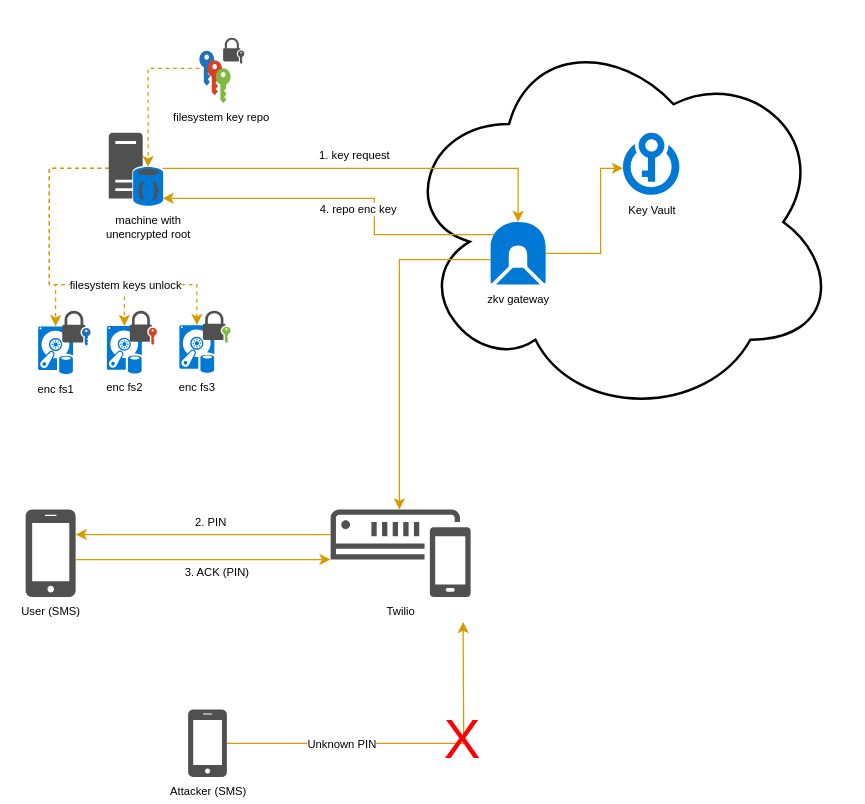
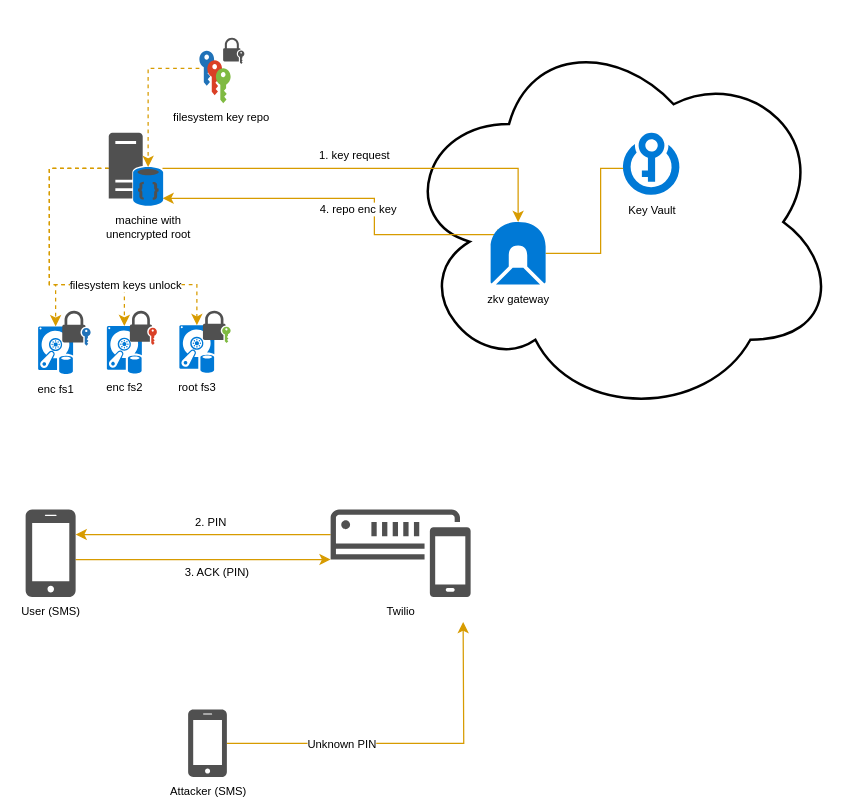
  <mxCell id="0" />
  <mxCell id="1" parent="0" />
  <mxCell id="2" value="" style="ellipse;shape=cloud;strokeWidth=2;fontSize=14;whiteSpace=wrap;html=1;align=center;fillColor=#FFFFFF;" vertex="1" parent="1"><mxGeometry x="319" y="20" width="351" height="314" as="geometry" /></mxCell>
  <mxCell id="3" value="" style="group" vertex="1" connectable="0" parent="1"><mxGeometry x="30" y="248" width="40" height="50" as="geometry" /></mxCell>
  <mxCell id="4" value="enc fs1" style="shadow=0;dashed=0;html=1;strokeColor=none;fillColor=#0079D6;labelPosition=center;verticalLabelPosition=bottom;verticalAlign=top;align=center;shape=mxgraph.azure.vhd_data_disk;fontSize=9;" vertex="1" parent="3"><mxGeometry y="12.509" width="28" height="38" as="geometry" /></mxCell>
  <mxCell id="5" value="" style="shadow=0;dashed=0;html=1;strokeColor=none;fillColor=#505050;labelPosition=center;verticalLabelPosition=bottom;verticalAlign=top;outlineConnect=0;align=center;shape=mxgraph.office.security.lock_with_key_security_blue;fontSize=9;" vertex="1" parent="3"><mxGeometry x="19.31" width="22.69" height="27.906" as="geometry" /></mxCell>
  <mxCell id="6" value="Key Vault" style="shadow=0;dashed=0;html=1;strokeColor=none;labelPosition=center;verticalLabelPosition=bottom;verticalAlign=top;align=center;shape=mxgraph.mscae.cloud.key_vault;fillColor=#0079D6;fontSize=9;" vertex="1" parent="1"><mxGeometry x="496" y="105.5" width="49" height="50" as="geometry" /></mxCell>
- <mxCell id="7" style="edgeStyle=orthogonalEdgeStyle;rounded=0;html=1;jettySize=auto;orthogonalLoop=1;fontSize=9;strokeColor=#d79b00;fillColor=#ffe6cc;" edge="1" parent="1" source="10" target="13"><mxGeometry relative="1" as="geometry"><Array as="points"><mxPoint x="319" y="207" /></Array></mxGeometry></mxCell>
  <mxCell id="8" value="4. repo enc key" style="edgeStyle=orthogonalEdgeStyle;rounded=0;html=1;exitX=0.13;exitY=0.12;exitPerimeter=0;jettySize=auto;orthogonalLoop=1;fontSize=9;fontColor=#000000;strokeColor=#d79b00;fillColor=#ffe6cc;" edge="1" parent="1" source="10" target="39"><mxGeometry x="-0.035" y="9" relative="1" as="geometry"><mxPoint x="179" y="147" as="targetPoint" /><Array as="points"><mxPoint x="299" y="187" /><mxPoint x="299" y="158" /></Array><mxPoint as="offset" /></mxGeometry></mxCell>
- <mxCell id="9" style="edgeStyle=orthogonalEdgeStyle;rounded=0;orthogonalLoop=1;jettySize=auto;html=1;entryX=0.04;entryY=0.57;entryDx=0;entryDy=0;entryPerimeter=0;fillColor=#ffe6cc;strokeColor=#d79b00;" edge="1" parent="1" source="10" target="6"><mxGeometry relative="1" as="geometry"><Array as="points"><mxPoint x="480" y="202" /><mxPoint x="480" y="134" /></Array></mxGeometry></mxCell>
+ <mxCell id="9" style="edgeStyle=orthogonalEdgeStyle;rounded=0;orthogonalLoop=1;jettySize=auto;html=1;entryX=0.04;entryY=0.57;entryDx=0;entryDy=0;entryPerimeter=0;fillColor=#ffe6cc;strokeColor=#d79b00;endArrow=none;" edge="1" parent="1" source="10" target="6"><mxGeometry relative="1" as="geometry"><Array as="points"><mxPoint x="480" y="202" /><mxPoint x="480" y="134" /></Array></mxGeometry></mxCell>
  <mxCell id="10" value="zkv gateway" style="shadow=0;dashed=0;html=1;strokeColor=none;labelPosition=center;verticalLabelPosition=bottom;verticalAlign=top;align=center;shape=mxgraph.mscae.cloud.gateway;fillColor=#0079D6;fontSize=9;" vertex="1" parent="1"><mxGeometry x="392" y="177" width="44" height="50" as="geometry" /></mxCell>
  <mxCell id="11" style="edgeStyle=orthogonalEdgeStyle;rounded=0;html=1;jettySize=auto;orthogonalLoop=1;fontSize=9;strokeColor=#d79b00;fillColor=#ffe6cc;" edge="1" parent="1" source="13" target="16"><mxGeometry relative="1" as="geometry"><Array as="points"><mxPoint x="200" y="427" /><mxPoint x="200" y="427" /></Array></mxGeometry></mxCell>
  <mxCell id="12" value="2. PIN" style="text;html=1;resizable=0;points=[];align=center;verticalAlign=middle;labelBackgroundColor=#ffffff;fontSize=9;" vertex="1" connectable="0" parent="11"><mxGeometry x="-0.091" y="2" relative="1" as="geometry"><mxPoint x="-4" y="-12" as="offset" /></mxGeometry></mxCell>
  <mxCell id="13" value="Twilio" style="shadow=0;dashed=0;html=1;strokeColor=none;fillColor=#505050;labelPosition=center;verticalLabelPosition=bottom;verticalAlign=top;outlineConnect=0;align=center;shape=mxgraph.office.communications.sms_gateway;fontSize=9;" vertex="1" parent="1"><mxGeometry x="264" y="407" width="112" height="70" as="geometry" /></mxCell>
  <mxCell id="14" style="edgeStyle=orthogonalEdgeStyle;rounded=0;html=1;jettySize=auto;orthogonalLoop=1;fontSize=9;strokeColor=#d79b00;fillColor=#ffe6cc;" edge="1" parent="1" source="16" target="13"><mxGeometry relative="1" as="geometry"><Array as="points"><mxPoint x="210" y="447" /><mxPoint x="210" y="447" /></Array></mxGeometry></mxCell>
  <mxCell id="15" value="3. ACK (PIN)" style="text;html=1;resizable=0;points=[];align=center;verticalAlign=middle;labelBackgroundColor=#ffffff;fontSize=9;" vertex="1" connectable="0" parent="14"><mxGeometry x="0.299" y="-32" relative="1" as="geometry"><mxPoint x="-20" y="-22" as="offset" /></mxGeometry></mxCell>
  <mxCell id="16" value="User (SMS)" style="shadow=0;dashed=0;html=1;strokeColor=none;fillColor=#505050;labelPosition=center;verticalLabelPosition=bottom;verticalAlign=top;outlineConnect=0;align=center;shape=mxgraph.office.devices.cell_phone_iphone_proportional;fontSize=9;" vertex="1" parent="1"><mxGeometry x="20" y="407" width="40" height="70" as="geometry" /></mxCell>
  <mxCell id="17" value="" style="group" vertex="1" connectable="0" parent="1"><mxGeometry x="143" y="248" width="40" height="50" as="geometry" /></mxCell>
- <mxCell id="18" value="enc fs3" style="shadow=0;dashed=0;html=1;strokeColor=none;fillColor=#0079D6;labelPosition=center;verticalLabelPosition=bottom;verticalAlign=top;align=center;shape=mxgraph.azure.vhd_data_disk;fontSize=9;" vertex="1" parent="17"><mxGeometry y="11.528" width="28" height="38" as="geometry" /></mxCell>
+ <mxCell id="18" value="root fs3" style="shadow=0;dashed=0;html=1;strokeColor=none;fillColor=#0079D6;labelPosition=center;verticalLabelPosition=bottom;verticalAlign=top;align=center;shape=mxgraph.azure.vhd_data_disk;fontSize=9;" vertex="1" parent="17"><mxGeometry y="11.528" width="28" height="38" as="geometry" /></mxCell>
  <mxCell id="19" value="" style="shadow=0;dashed=0;html=1;strokeColor=none;fillColor=#505050;labelPosition=center;verticalLabelPosition=bottom;verticalAlign=top;outlineConnect=0;align=center;shape=mxgraph.office.security.lock_with_key_security_green;fontSize=9;" vertex="1" parent="17"><mxGeometry x="18.851" width="22.149" height="25.717" as="geometry" /></mxCell>
  <mxCell id="20" value="" style="group" vertex="1" connectable="0" parent="1"><mxGeometry x="85" y="248" width="40" height="50" as="geometry" /></mxCell>
  <mxCell id="21" value="enc fs2" style="shadow=0;dashed=0;html=1;strokeColor=none;fillColor=#0079D6;labelPosition=center;verticalLabelPosition=bottom;verticalAlign=top;align=center;shape=mxgraph.azure.vhd_data_disk;fontSize=9;" vertex="1" parent="20"><mxGeometry y="12.264" width="28" height="38" as="geometry" /></mxCell>
  <mxCell id="22" value="" style="shadow=0;dashed=0;html=1;strokeColor=none;fillColor=#505050;labelPosition=center;verticalLabelPosition=bottom;verticalAlign=top;outlineConnect=0;align=center;shape=mxgraph.office.security.lock_with_key_security_orange;fontSize=9;" vertex="1" parent="20"><mxGeometry x="18.391" width="21.609" height="27.358" as="geometry" /></mxCell>
  <mxCell id="23" style="edgeStyle=orthogonalEdgeStyle;rounded=0;html=1;entryX=0.5;entryY=0;entryPerimeter=0;jettySize=auto;orthogonalLoop=1;fontSize=9;fontColor=#000000;strokeColor=#d79b00;fillColor=#ffe6cc;" edge="1" parent="1" source="39" target="10"><mxGeometry relative="1" as="geometry"><mxPoint x="133.5" y="129" as="sourcePoint" /></mxGeometry></mxCell>
  <mxCell id="24" value="1. key request" style="text;html=1;resizable=0;points=[];align=center;verticalAlign=middle;labelBackgroundColor=#ffffff;fontSize=9;fontColor=#000000;" vertex="1" connectable="0" parent="23"><mxGeometry x="0.01" y="-6" relative="1" as="geometry"><mxPoint x="-12.5" y="-16.5" as="offset" /></mxGeometry></mxCell>
  <mxCell id="25" value="filesystem key repo" style="group;verticalAlign=top;horizontal=1;labelPosition=center;verticalLabelPosition=bottom;align=center;fontSize=9;" vertex="1" connectable="0" parent="1"><mxGeometry x="159" y="40" width="36" height="42" as="geometry" /></mxCell>
  <mxCell id="26" value="" style="shadow=0;dashed=0;html=1;strokeColor=none;labelPosition=center;verticalLabelPosition=bottom;verticalAlign=top;outlineConnect=0;align=center;shape=mxgraph.office.security.key_permissions;fillColor=#2072B8;fontSize=9;fontStyle=4" vertex="1" parent="25"><mxGeometry width="11.792" height="28" as="geometry" /></mxCell>
  <mxCell id="27" value="" style="shadow=0;dashed=0;html=1;strokeColor=none;labelPosition=center;verticalLabelPosition=bottom;verticalAlign=top;outlineConnect=0;align=center;shape=mxgraph.office.security.key_permissions;fillColor=#DA4026;fontSize=9;fontStyle=4" vertex="1" parent="25"><mxGeometry x="6.368" y="7.66" width="11.792" height="28" as="geometry" /></mxCell>
  <mxCell id="28" value="" style="shadow=0;dashed=0;html=1;strokeColor=none;labelPosition=center;verticalLabelPosition=bottom;verticalAlign=top;outlineConnect=0;align=center;shape=mxgraph.office.security.key_permissions;fillColor=#7FBA42;fontSize=9;fontStyle=4" vertex="1" parent="25"><mxGeometry x="13.208" y="14" width="11.792" height="28" as="geometry" /></mxCell>
  <mxCell id="29" value="" style="shadow=0;dashed=0;html=1;strokeColor=none;fillColor=#505050;labelPosition=center;verticalLabelPosition=bottom;verticalAlign=top;outlineConnect=0;align=center;shape=mxgraph.office.security.lock_with_key_security;fontSize=9;fontColor=#000000;" vertex="1" parent="25"><mxGeometry x="19" y="-10.5" width="17" height="21" as="geometry" /></mxCell>
  <mxCell id="30" style="edgeStyle=orthogonalEdgeStyle;rounded=0;html=1;jettySize=auto;orthogonalLoop=1;fontSize=9;strokeColor=#d79b00;fillColor=#ffe6cc;" edge="1" parent="1" source="32"><mxGeometry relative="1" as="geometry"><mxPoint x="370" y="497" as="targetPoint" /></mxGeometry></mxCell>
  <mxCell id="31" value="Unknown PIN" style="text;html=1;resizable=0;points=[];align=center;verticalAlign=middle;labelBackgroundColor=#ffffff;fontSize=9;fontColor=#000000;" vertex="1" connectable="0" parent="30"><mxGeometry x="-0.363" relative="1" as="geometry"><mxPoint as="offset" /></mxGeometry></mxCell>
  <mxCell id="32" value="Attacker (SMS)" style="shadow=0;dashed=0;html=1;strokeColor=none;fillColor=#505050;labelPosition=center;verticalLabelPosition=bottom;verticalAlign=top;outlineConnect=0;align=center;shape=mxgraph.office.devices.cell_phone_iphone_proportional;fontSize=9;" vertex="1" parent="1"><mxGeometry x="150" y="567" width="31" height="54" as="geometry" /></mxCell>
- <mxCell id="33" value="X" style="text;html=1;resizable=0;points=[];autosize=1;align=left;verticalAlign=top;spacingTop=-4;fontSize=44;fontColor=#FF0000;" vertex="1" parent="1"><mxGeometry x="353" y="562" width="40" height="50" as="geometry" /></mxCell>
  <mxCell id="34" style="edgeStyle=orthogonalEdgeStyle;rounded=0;html=1;entryX=0.5;entryY=0;entryPerimeter=0;dashed=1;jettySize=auto;orthogonalLoop=1;fontSize=9;fontColor=#000000;fillColor=#ffe6cc;strokeColor=#d79b00;" edge="1" parent="1" source="26" target="40"><mxGeometry relative="1" as="geometry" /></mxCell>
  <mxCell id="35" style="edgeStyle=orthogonalEdgeStyle;rounded=0;html=1;entryX=0.5;entryY=0;entryPerimeter=0;dashed=1;jettySize=auto;orthogonalLoop=1;fontSize=9;fontColor=#000000;fillColor=#ffe6cc;strokeColor=#d79b00;" edge="1" parent="1" source="39" target="4"><mxGeometry relative="1" as="geometry"><Array as="points"><mxPoint x="39" y="134" /><mxPoint x="39" y="227" /><mxPoint x="44" y="227" /></Array></mxGeometry></mxCell>
  <mxCell id="36" style="edgeStyle=orthogonalEdgeStyle;rounded=0;html=1;entryX=0.5;entryY=0;entryPerimeter=0;dashed=1;jettySize=auto;orthogonalLoop=1;fontSize=9;fontColor=#000000;fillColor=#ffe6cc;strokeColor=#d79b00;" edge="1" parent="1" source="39" target="21"><mxGeometry relative="1" as="geometry"><Array as="points"><mxPoint x="39" y="134" /><mxPoint x="39" y="227" /><mxPoint x="99" y="227" /></Array></mxGeometry></mxCell>
  <mxCell id="37" style="edgeStyle=orthogonalEdgeStyle;rounded=0;html=1;entryX=0.5;entryY=0;entryPerimeter=0;dashed=1;jettySize=auto;orthogonalLoop=1;fontSize=9;fontColor=#000000;fillColor=#ffe6cc;strokeColor=#d79b00;" edge="1" parent="1" source="39" target="18"><mxGeometry relative="1" as="geometry"><Array as="points"><mxPoint x="39" y="134" /><mxPoint x="39" y="227" /><mxPoint x="157" y="227" /></Array></mxGeometry></mxCell>
  <mxCell id="38" value="filesystem keys unlock&lt;br&gt;" style="text;html=1;resizable=0;points=[];align=center;verticalAlign=middle;labelBackgroundColor=#ffffff;fontSize=9;fontColor=#000000;" vertex="1" connectable="0" parent="37"><mxGeometry x="0.136" y="-4" relative="1" as="geometry"><mxPoint x="35.5" y="-4" as="offset" /></mxGeometry></mxCell>
  <mxCell id="39" value="" style="shadow=0;dashed=0;html=1;strokeColor=none;fillColor=#505050;labelPosition=center;verticalLabelPosition=bottom;verticalAlign=top;outlineConnect=0;align=center;shape=mxgraph.office.databases.database_server;fontSize=9;fontColor=#000000;" vertex="1" parent="1"><mxGeometry x="86.5" y="105.5" width="43" height="57" as="geometry" /></mxCell>
  <mxCell id="40" value="machine with&lt;br&gt;unencrypted root" style="shadow=0;dashed=0;html=1;strokeColor=none;labelPosition=center;verticalLabelPosition=bottom;verticalAlign=top;align=center;shape=mxgraph.mscae.cloud.documentdb;fillColor=#0079D6;fontSize=9;" vertex="1" parent="1"><mxGeometry x="106" y="133" width="24" height="31" as="geometry" /></mxCell>
